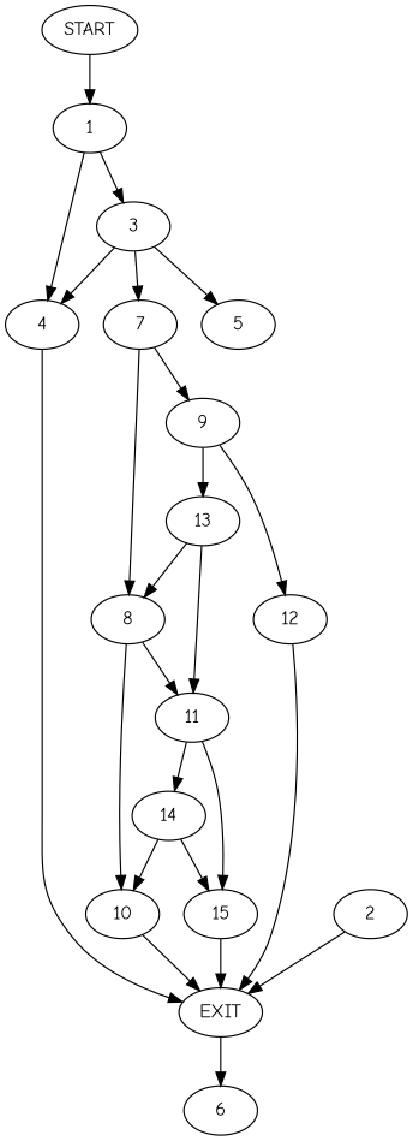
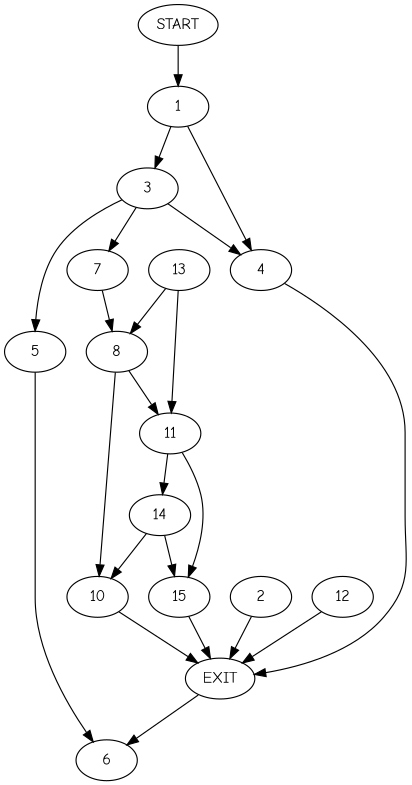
  digraph {
    fontname="Comic Neue"
    node [fontname="Comic Neue"]
    edge [fontname="Comic Neue"]
    n1 [label=START]
    1
    3
    4
    n5 [label=EXIT]
    6
    2
    5
    7
    8
-   9
    10
    11
    12
    13
    14
    15
    n1 -> 1
    1 -> 3
    1 -> 4
    3 -> 4
    3 -> 5
    3 -> 7
    4 -> n5
    n5 -> 6
    2 -> n5
+   5 -> 6
    7 -> 8
-   7 -> 9
    8 -> 10
    8 -> 11
-   9 -> 12
-   9 -> 13
    10 -> n5
    11 -> 14
    11 -> 15
    12 -> n5
    13 -> 8
    13 -> 11
    14 -> 10
    14 -> 15
    15 -> n5
  }
